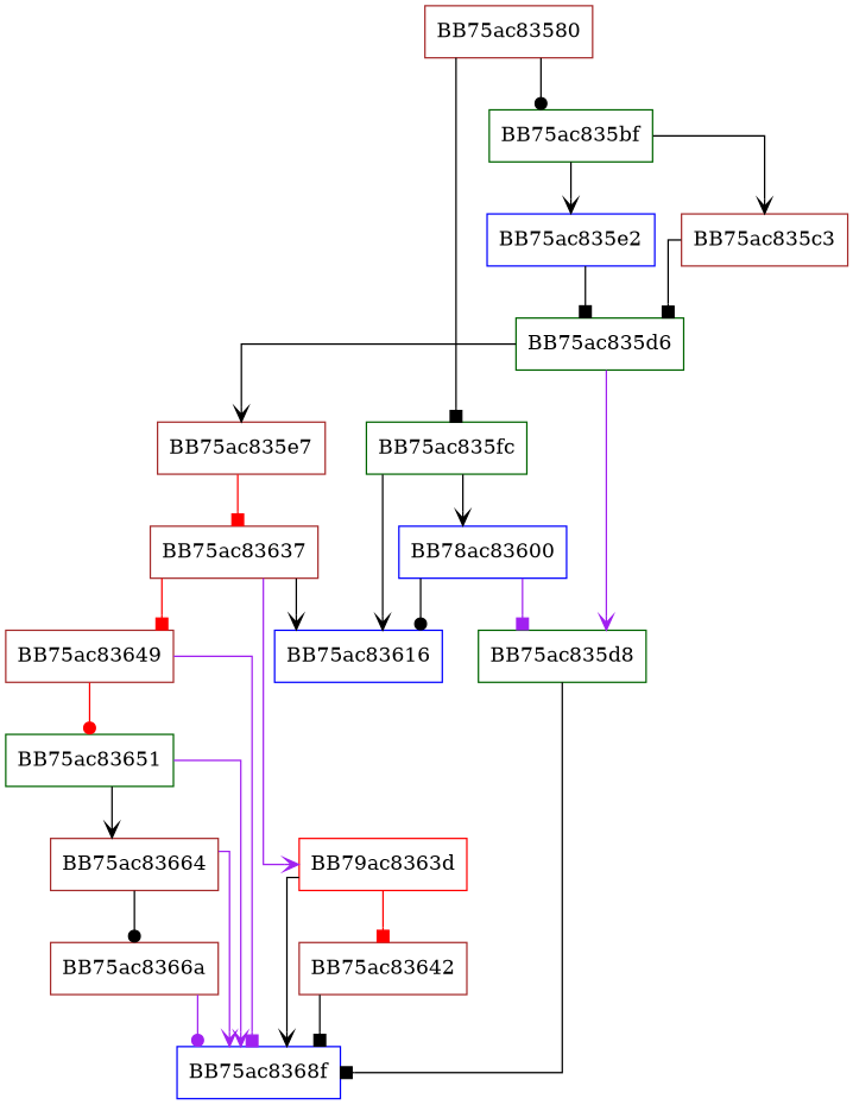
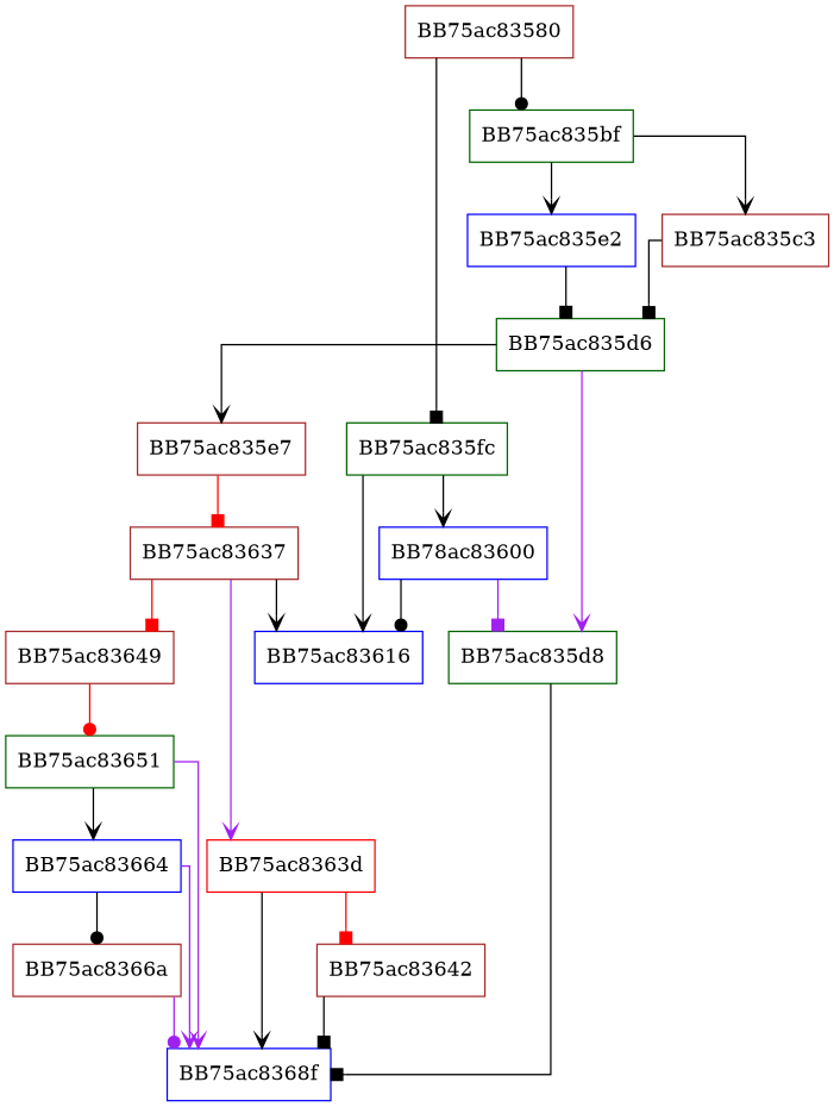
  digraph {
    splines=ortho
    node [color=brown shape=box]
    edge [arrowhead=vee color=black]
    BB75ac835fc [color=darkgreen]
    BB75ac83580
    BB75ac835bf [color=darkgreen]
    BB75ac83616 [color=blue]
    n5 [color=blue label=BB78ac83600]
    BB75ac835e2 [color=blue]
    BB75ac835c3
    BB75ac835d8 [color=darkgreen]
    BB75ac835d6 [color=darkgreen]
    BB75ac835e7
    BB75ac83637
    BB75ac8368f [color=blue]
    BB75ac83649
-   BB75ac8363d [color=red label=BB79ac8363d]
+   BB75ac8363d [color=red]
    BB75ac83651 [color=darkgreen]
    BB75ac83642
-   BB75ac83664
+   BB75ac83664 [color=blue]
    BB75ac8366a
    BB75ac835fc -> BB75ac83616
    BB75ac835fc -> n5
    BB75ac83580 -> BB75ac835fc [arrowhead=box]
    BB75ac83580 -> BB75ac835bf [arrowhead=dot]
    BB75ac835bf -> BB75ac835e2
    BB75ac835bf -> BB75ac835c3
    n5 -> BB75ac83616 [arrowhead=dot]
    n5 -> BB75ac835d8 [arrowhead=box color=purple]
    BB75ac835e2 -> BB75ac835d6 [arrowhead=box]
    BB75ac835c3 -> BB75ac835d6 [arrowhead=box]
    BB75ac835d8 -> BB75ac8368f [arrowhead=box]
    BB75ac835d6 -> BB75ac835d8 [color=purple]
    BB75ac835d6 -> BB75ac835e7
    BB75ac835e7 -> BB75ac83637 [arrowhead=box color=red]
    BB75ac83637 -> BB75ac83616
    BB75ac83637 -> BB75ac83649 [arrowhead=box color=red]
    BB75ac83637 -> BB75ac8363d [color=purple]
-   BB75ac83649 -> BB75ac8368f [arrowhead=box color=purple]
    BB75ac83649 -> BB75ac83651 [arrowhead=dot color=red]
    BB75ac8363d -> BB75ac8368f
    BB75ac8363d -> BB75ac83642 [arrowhead=box color=red]
    BB75ac83651 -> BB75ac8368f [color=purple]
    BB75ac83651 -> BB75ac83664
    BB75ac83642 -> BB75ac8368f [arrowhead=box]
    BB75ac83664 -> BB75ac8368f [color=purple]
    BB75ac83664 -> BB75ac8366a [arrowhead=dot]
    BB75ac8366a -> BB75ac8368f [arrowhead=dot color=purple]
  }
